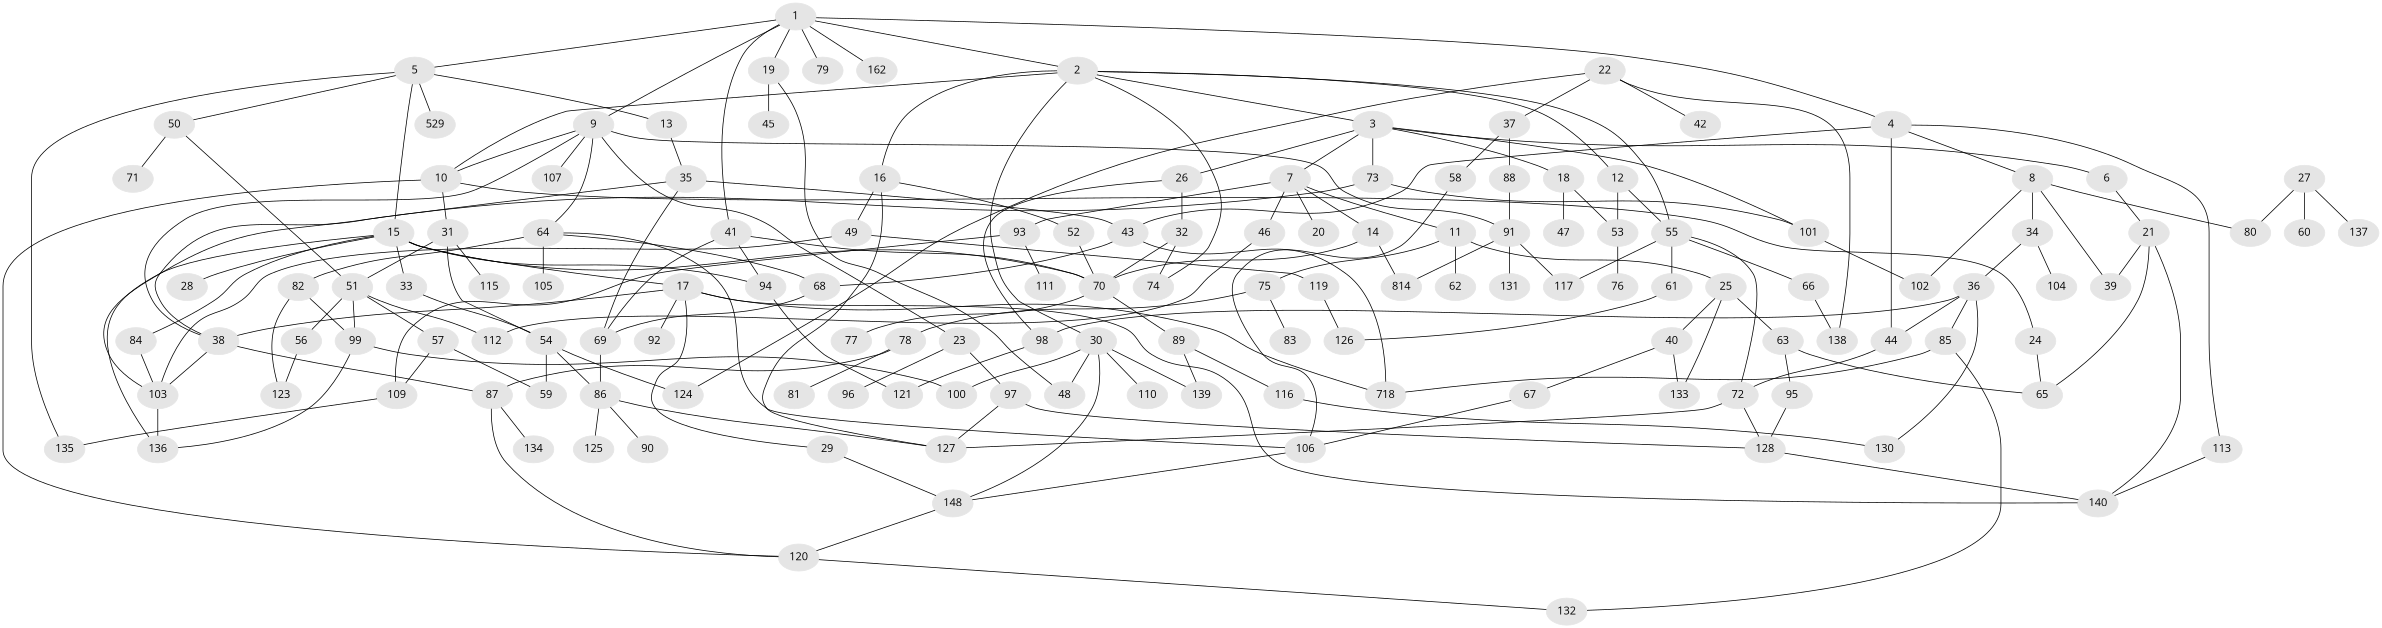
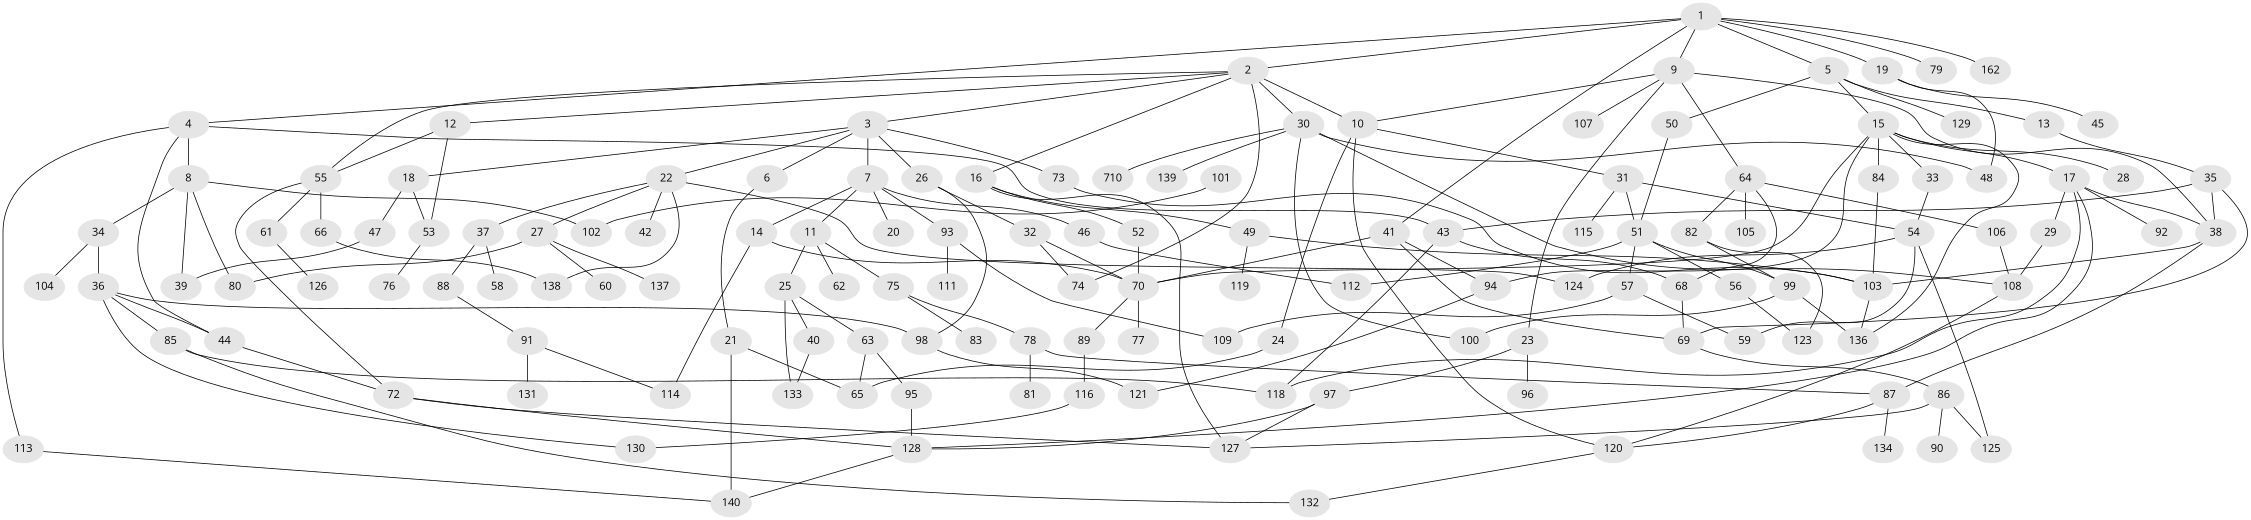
  graph {
    fontname="Open Sans"
    node [color=gray90 fontname="Open Sans" style=filled]
    edge [fontname="Open Sans"]
    1
    2
    4
    5
    9
    19
    41
    79
    n9 [label=162]
    3
    10
    12
    16
    30
    55
    74
    8
    43
    44
    113
    13
    15
    50
-   129 [label=529]
-   135
+   129
    23
    38
    64
    91
    107
    45
    48
    70
    94
    69
    6
    7
    18
    22
    26
    73
    24
    31
    120
    53
    49
    52
    127
-   108 [label=148]
+   108
    100
-   110
+   110 [label=710]
    139
    72
    61
    66
-   117
    21
    11
    14
    20
    46
    93
    47
    27
    37
    42
    124
    138
    32
    98
    103
    101
    34
    39
    80
    102
-   118 [label=718]
+   118
    68
    140
    35
    17
    28
    33
    84
    136
    51
-   71
    65
    25
    62
    75
-   114 [label=814]
+   114
    112
    109
    111
    36
    104
    96
    97
    87
    106
    82
    105
    131
    54
    115
    132
    40
    63
    133
    78
    83
    76
    77
    89
    29
    92
    121
    119
    60
    137
    58
    88
    128
-   67
    95
    56
    57
    99
    59
    86
    85
    130
    134
    126
    123
    125
    90
    116
    81
    1 -- 2
    1 -- 4
    1 -- 5
    1 -- 9
    1 -- 19
    1 -- 41
    1 -- 79
    1 -- n9
    2 -- 3
    2 -- 10
    2 -- 12
    2 -- 16
    2 -- 30
    2 -- 55
    2 -- 74
    4 -- 8
    4 -- 43
    4 -- 44
    4 -- 113
    5 -- 13
    5 -- 15
    5 -- 50
    5 -- 129
-   5 -- 135
    9 -- 10
    9 -- 23
    9 -- 38
    9 -- 64
-   9 -- 91
    9 -- 107
    19 -- 45
    19 -- 48
    41 -- 70
    41 -- 94
    41 -- 69
    3 -- 6
    3 -- 7
    3 -- 18
-   3 -- 101
+   3 -- 22
    3 -- 26
    3 -- 73
    10 -- 24
    10 -- 31
    10 -- 120
    12 -- 55
    12 -- 53
    16 -- 49
    16 -- 52
    16 -- 127
    30 -- 48
    30 -- 108
    30 -- 100
    30 -- 110
    30 -- 139
    55 -- 72
    55 -- 61
    55 -- 66
-   55 -- 117
    8 -- 34
    8 -- 39
    8 -- 80
    8 -- 102
    43 -- 118
    43 -- 68
    44 -- 72
    113 -- 140
    13 -- 35
    15 -- 70
    15 -- 94
    15 -- 17
    15 -- 28
    15 -- 33
    15 -- 84
    15 -- 136
    50 -- 51
-   50 -- 71
    23 -- 96
    23 -- 97
    38 -- 103
    38 -- 87
    64 -- 68
    64 -- 106
    64 -- 82
    64 -- 105
-   91 -- 117
    91 -- 114
    91 -- 131
    70 -- 77
    70 -- 89
    94 -- 121
    69 -- 86
    6 -- 21
    7 -- 11
    7 -- 14
    7 -- 20
    7 -- 46
    7 -- 93
    18 -- 53
    18 -- 47
+   22 -- 27
    22 -- 37
    22 -- 42
    22 -- 124
    22 -- 138
    26 -- 32
    26 -- 98
    73 -- 103
-   73 -- 101
    24 -- 65
    31 -- 51
    31 -- 54
    31 -- 115
    120 -- 132
    53 -- 76
    49 -- 103
    49 -- 119
    52 -- 70
    108 -- 120
    72 -- 127
    72 -- 128
    61 -- 126
    66 -- 138
-   21 -- 39
+   47 -- 39
    21 -- 140
    21 -- 65
    11 -- 25
    11 -- 62
    11 -- 75
    14 -- 70
    14 -- 114
    46 -- 112
    93 -- 109
    93 -- 111
    27 -- 80
    27 -- 60
    27 -- 137
    37 -- 58
    37 -- 88
    32 -- 74
    32 -- 70
    98 -- 121
    103 -- 136
    101 -- 102
    34 -- 36
    34 -- 104
    68 -- 69
    35 -- 43
    35 -- 38
    35 -- 69
    17 -- 38
    17 -- 118
-   17 -- 140
+   17 -- 128
    17 -- 29
    17 -- 92
    33 -- 54
    84 -- 103
    51 -- 112
    51 -- 56
    51 -- 57
    51 -- 99
    25 -- 40
    25 -- 63
    25 -- 133
    75 -- 78
    75 -- 83
-   109 -- 135
    36 -- 44
    36 -- 98
    36 -- 85
    36 -- 130
    97 -- 127
    97 -- 128
    87 -- 120
    87 -- 134
    106 -- 108
    82 -- 99
    82 -- 123
    54 -- 124
    54 -- 59
-   54 -- 86
+   54 -- 125
    40 -- 133
-   40 -- 67
    63 -- 65
    63 -- 95
    78 -- 87
    78 -- 81
-   89 -- 139
    89 -- 116
    29 -- 108
-   119 -- 126
-   58 -- 106
    88 -- 91
    128 -- 140
-   67 -- 106
    95 -- 128
    56 -- 123
    57 -- 109
    57 -- 59
    99 -- 100
    99 -- 136
    86 -- 127
    86 -- 125
    86 -- 90
    85 -- 118
    85 -- 132
    116 -- 130
  }
